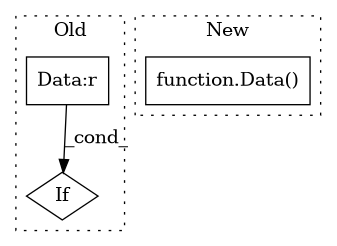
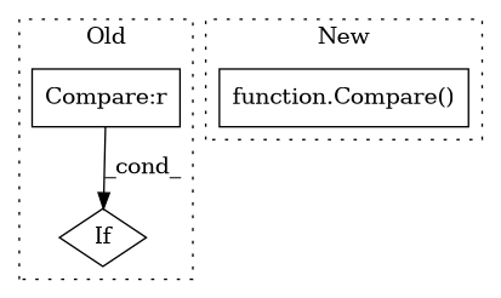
  digraph {
    node [shape=box]
    n1 [a=96 l=17 label=If s=828 shape=diamond]
-   n2 [a=40 l=13 label="Data:r" s=832]
-   n3 [a=75 l=51 label="function.Data()" s=1002]
+   n2 [a=40 l=13 label="Compare:r" s=832]
+   n3 [a=75 l=51 label="function.Compare()" s=1002]
    subgraph cluster_1 {
      label=Old
      style=dotted
      n1
      n2
    }
    subgraph cluster_2 {
      label=New
      style=dotted
      n3
    }
    n2 -> n1 [label=_cond_]
  }
